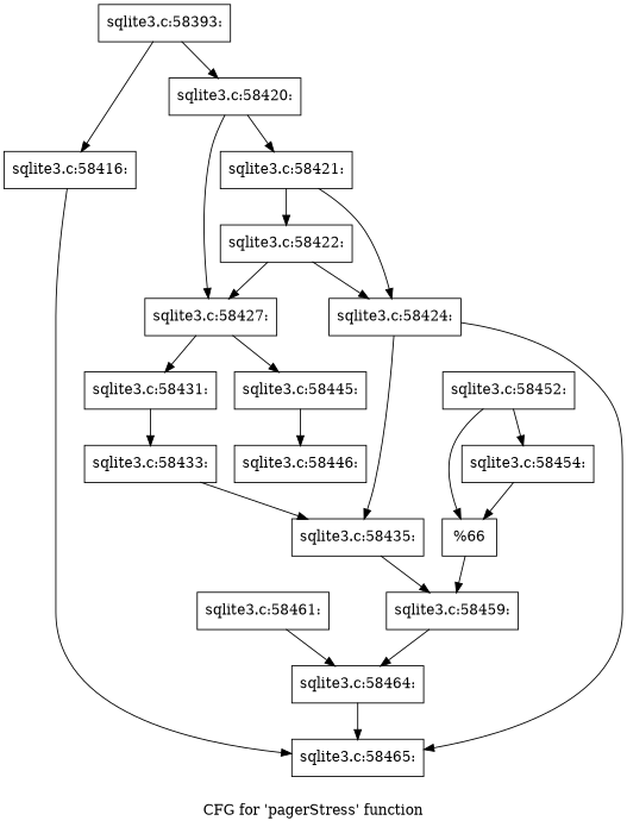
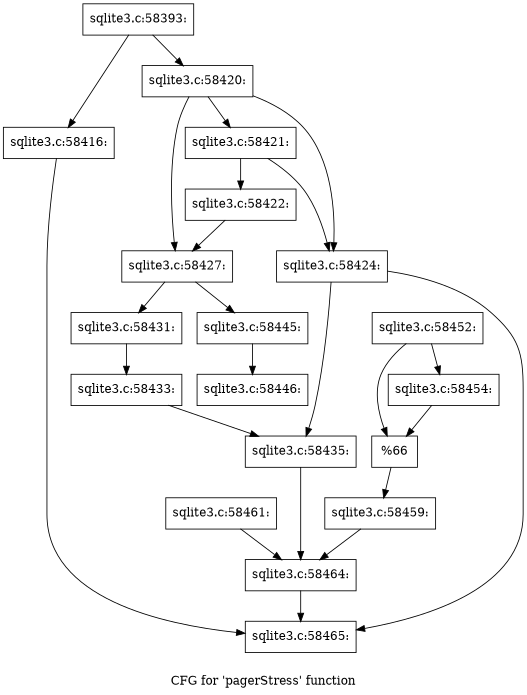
  digraph {
    label="CFG for 'pagerStress' function"
    node [shape=record]
    n1 [label="{sqlite3.c:58393:}"]
    n2 [label="{sqlite3.c:58416:}"]
    n3 [label="{sqlite3.c:58420:}"]
    n4 [label="{sqlite3.c:58465:}"]
    n5 [label="{sqlite3.c:58421:}"]
    n6 [label="{sqlite3.c:58427:}"]
    n7 [label="{sqlite3.c:58424:}"]
    n8 [label="{sqlite3.c:58422:}"]
    n9 [label="{sqlite3.c:58431:}"]
    n10 [label="{sqlite3.c:58445:}"]
    n11 [label="{sqlite3.c:58435:}"]
    n12 [label="{sqlite3.c:58433:}"]
    n13 [label="{sqlite3.c:58446:}"]
    n14 [label="{sqlite3.c:58459:}"]
    n15 [label="{sqlite3.c:58464:}"]
    n16 [label="{sqlite3.c:58461:}"]
    n17 [label="{sqlite3.c:58452:}"]
    n18 [label="{sqlite3.c:58454:}"]
    n19 [label="{%66}"]
    n1 -> n2
    n1 -> n3
    n2 -> n4
    n3 -> n5
    n3 -> n6
    n5 -> n7
    n5 -> n8
    n6 -> n9
    n6 -> n10
    n7 -> n4
    n7 -> n11
    n8 -> n6
-   n8 -> n7
+   n3 -> n7
    n9 -> n12
    n10 -> n13
-   n11 -> n14
+   n11 -> n15
    n12 -> n11
    n14 -> n15
    n15 -> n4
    n16 -> n15
    n17 -> n18
    n17 -> n19
    n18 -> n19
    n19 -> n14
  }
